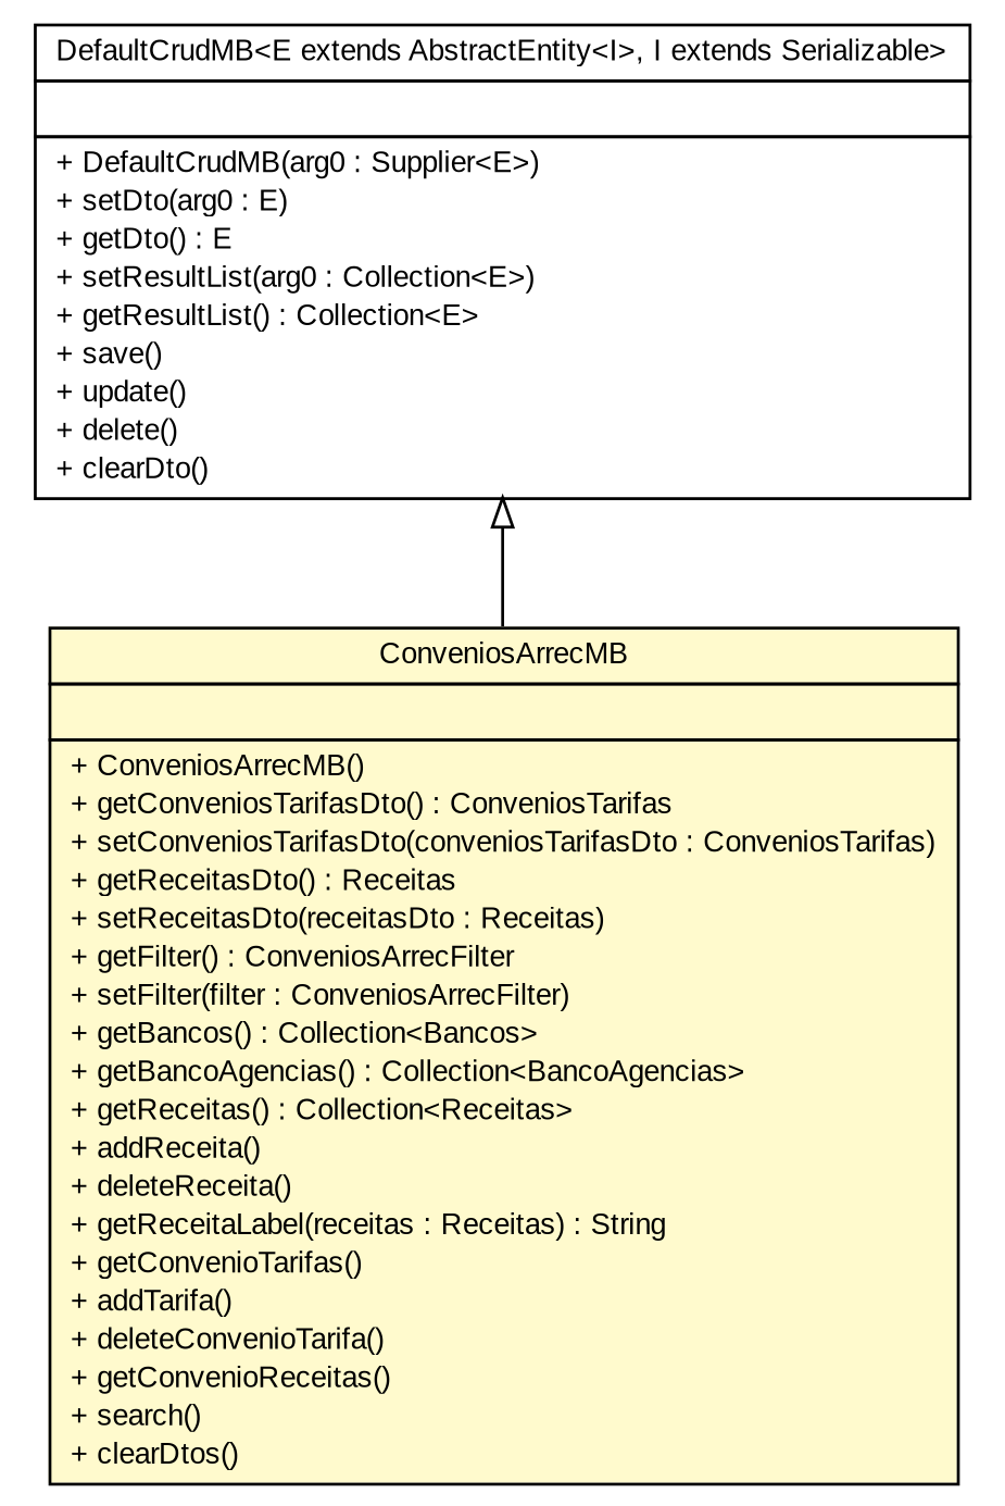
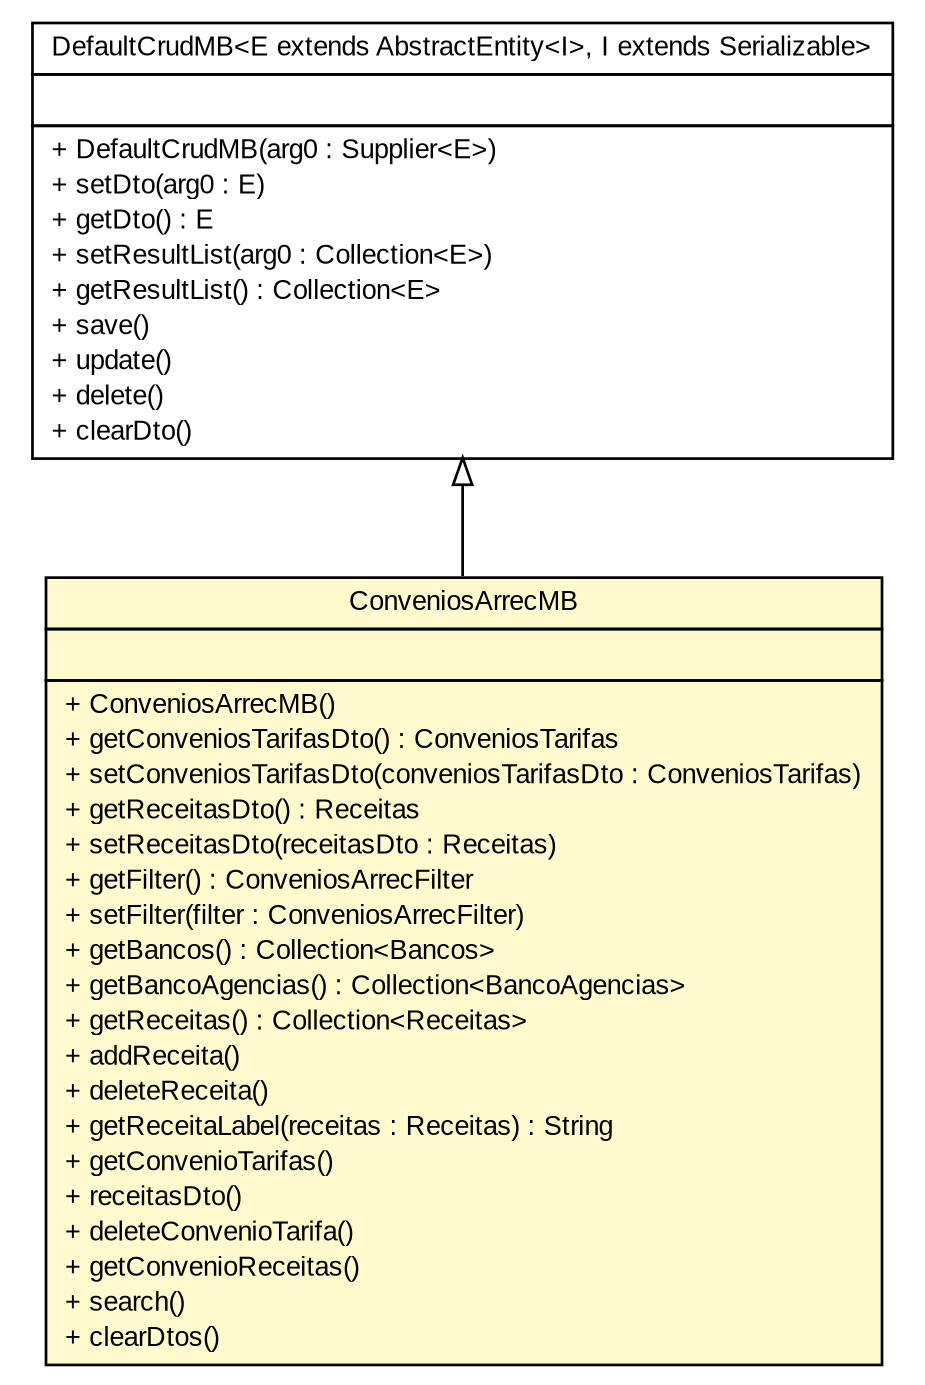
  digraph {
    nodesep=0.25
    ranksep=0.5
    node [fontcolor=black fontname=arial fontsize=10.0 shape=plaintext]
-   n1 [label=<<table title="br.gov.to.sefaz.arr.parametros.managedbean.ConveniosArrecMB" border="0" cellborder="1" cellspacing="0" cellpadding="2" port="p" bgcolor="lemonChiffon" href="./ConveniosArrecMB.html"> 		<tr><td><table border="0" cellspacing="0" cellpadding="1"> <tr><td align="center" balign="center"> ConveniosArrecMB </td></tr> 		</table></td></tr> 		<tr><td><table border="0" cellspacing="0" cellpadding="1"> <tr><td align="left" balign="left">  </td></tr> 		</table></td></tr> 		<tr><td><table border="0" cellspacing="0" cellpadding="1"> <tr><td align="left" balign="left"> + ConveniosArrecMB() </td></tr> <tr><td align="left" balign="left"> + getConveniosTarifasDto() : ConveniosTarifas </td></tr> <tr><td align="left" balign="left"> + setConveniosTarifasDto(conveniosTarifasDto : ConveniosTarifas) </td></tr> <tr><td align="left" balign="left"> + getReceitasDto() : Receitas </td></tr> <tr><td align="left" balign="left"> + setReceitasDto(receitasDto : Receitas) </td></tr> <tr><td align="left" balign="left"> + getFilter() : ConveniosArrecFilter </td></tr> <tr><td align="left" balign="left"> + setFilter(filter : ConveniosArrecFilter) </td></tr> <tr><td align="left" balign="left"> + getBancos() : Collection&lt;Bancos&gt; </td></tr> <tr><td align="left" balign="left"> + getBancoAgencias() : Collection&lt;BancoAgencias&gt; </td></tr> <tr><td align="left" balign="left"> + getReceitas() : Collection&lt;Receitas&gt; </td></tr> <tr><td align="left" balign="left"> + addReceita() </td></tr> <tr><td align="left" balign="left"> + deleteReceita() </td></tr> <tr><td align="left" balign="left"> + getReceitaLabel(receitas : Receitas) : String </td></tr> <tr><td align="left" balign="left"> + getConvenioTarifas() </td></tr> <tr><td align="left" balign="left"> + addTarifa() </td></tr> <tr><td align="left" balign="left"> + deleteConvenioTarifa() </td></tr> <tr><td align="left" balign="left"> + getConvenioReceitas() </td></tr> <tr><td align="left" balign="left"> + search() </td></tr> <tr><td align="left" balign="left"> + clearDtos() </td></tr> 		</table></td></tr> 		</table>>]
+   n1 [label=<<table title="br.gov.to.sefaz.arr.parametros.managedbean.ConveniosArrecMB" border="0" cellborder="1" cellspacing="0" cellpadding="2" port="p" bgcolor="lemonChiffon" href="./ConveniosArrecMB.html"> 		<tr><td><table border="0" cellspacing="0" cellpadding="1"> <tr><td align="center" balign="center"> ConveniosArrecMB </td></tr> 		</table></td></tr> 		<tr><td><table border="0" cellspacing="0" cellpadding="1"> <tr><td align="left" balign="left">  </td></tr> 		</table></td></tr> 		<tr><td><table border="0" cellspacing="0" cellpadding="1"> <tr><td align="left" balign="left"> + ConveniosArrecMB() </td></tr> <tr><td align="left" balign="left"> + getConveniosTarifasDto() : ConveniosTarifas </td></tr> <tr><td align="left" balign="left"> + setConveniosTarifasDto(conveniosTarifasDto : ConveniosTarifas) </td></tr> <tr><td align="left" balign="left"> + getReceitasDto() : Receitas </td></tr> <tr><td align="left" balign="left"> + setReceitasDto(receitasDto : Receitas) </td></tr> <tr><td align="left" balign="left"> + getFilter() : ConveniosArrecFilter </td></tr> <tr><td align="left" balign="left"> + setFilter(filter : ConveniosArrecFilter) </td></tr> <tr><td align="left" balign="left"> + getBancos() : Collection&lt;Bancos&gt; </td></tr> <tr><td align="left" balign="left"> + getBancoAgencias() : Collection&lt;BancoAgencias&gt; </td></tr> <tr><td align="left" balign="left"> + getReceitas() : Collection&lt;Receitas&gt; </td></tr> <tr><td align="left" balign="left"> + addReceita() </td></tr> <tr><td align="left" balign="left"> + deleteReceita() </td></tr> <tr><td align="left" balign="left"> + getReceitaLabel(receitas : Receitas) : String </td></tr> <tr><td align="left" balign="left"> + getConvenioTarifas() </td></tr> <tr><td align="left" balign="left"> + receitasDto() </td></tr> <tr><td align="left" balign="left"> + deleteConvenioTarifa() </td></tr> <tr><td align="left" balign="left"> + getConvenioReceitas() </td></tr> <tr><td align="left" balign="left"> + search() </td></tr> <tr><td align="left" balign="left"> + clearDtos() </td></tr> 		</table></td></tr> 		</table>>]
    n2 [label=<<table title="br.gov.to.sefaz.presentation.managedbean.impl.DefaultCrudMB" border="0" cellborder="1" cellspacing="0" cellpadding="2" port="p" href="http://java.sun.com/j2se/1.4.2/docs/api/br/gov/to/sefaz/presentation/managedbean/impl/DefaultCrudMB.html"> 		<tr><td><table border="0" cellspacing="0" cellpadding="1"> <tr><td align="center" balign="center"> DefaultCrudMB&lt;E extends AbstractEntity&lt;I&gt;, I extends Serializable&gt; </td></tr> 		</table></td></tr> 		<tr><td><table border="0" cellspacing="0" cellpadding="1"> <tr><td align="left" balign="left">  </td></tr> 		</table></td></tr> 		<tr><td><table border="0" cellspacing="0" cellpadding="1"> <tr><td align="left" balign="left"> + DefaultCrudMB(arg0 : Supplier&lt;E&gt;) </td></tr> <tr><td align="left" balign="left"> + setDto(arg0 : E) </td></tr> <tr><td align="left" balign="left"> + getDto() : E </td></tr> <tr><td align="left" balign="left"> + setResultList(arg0 : Collection&lt;E&gt;) </td></tr> <tr><td align="left" balign="left"> + getResultList() : Collection&lt;E&gt; </td></tr> <tr><td align="left" balign="left"> + save() </td></tr> <tr><td align="left" balign="left"> + update() </td></tr> <tr><td align="left" balign="left"> + delete() </td></tr> <tr><td align="left" balign="left"> + clearDto() </td></tr> 		</table></td></tr> 		</table>>]
    n2 -> n1 [arrowtail=empty dir=back fontname=arial fontsize=10 headport=p labelfontname=arial labelfontsize=10 tailport=p]
  }
